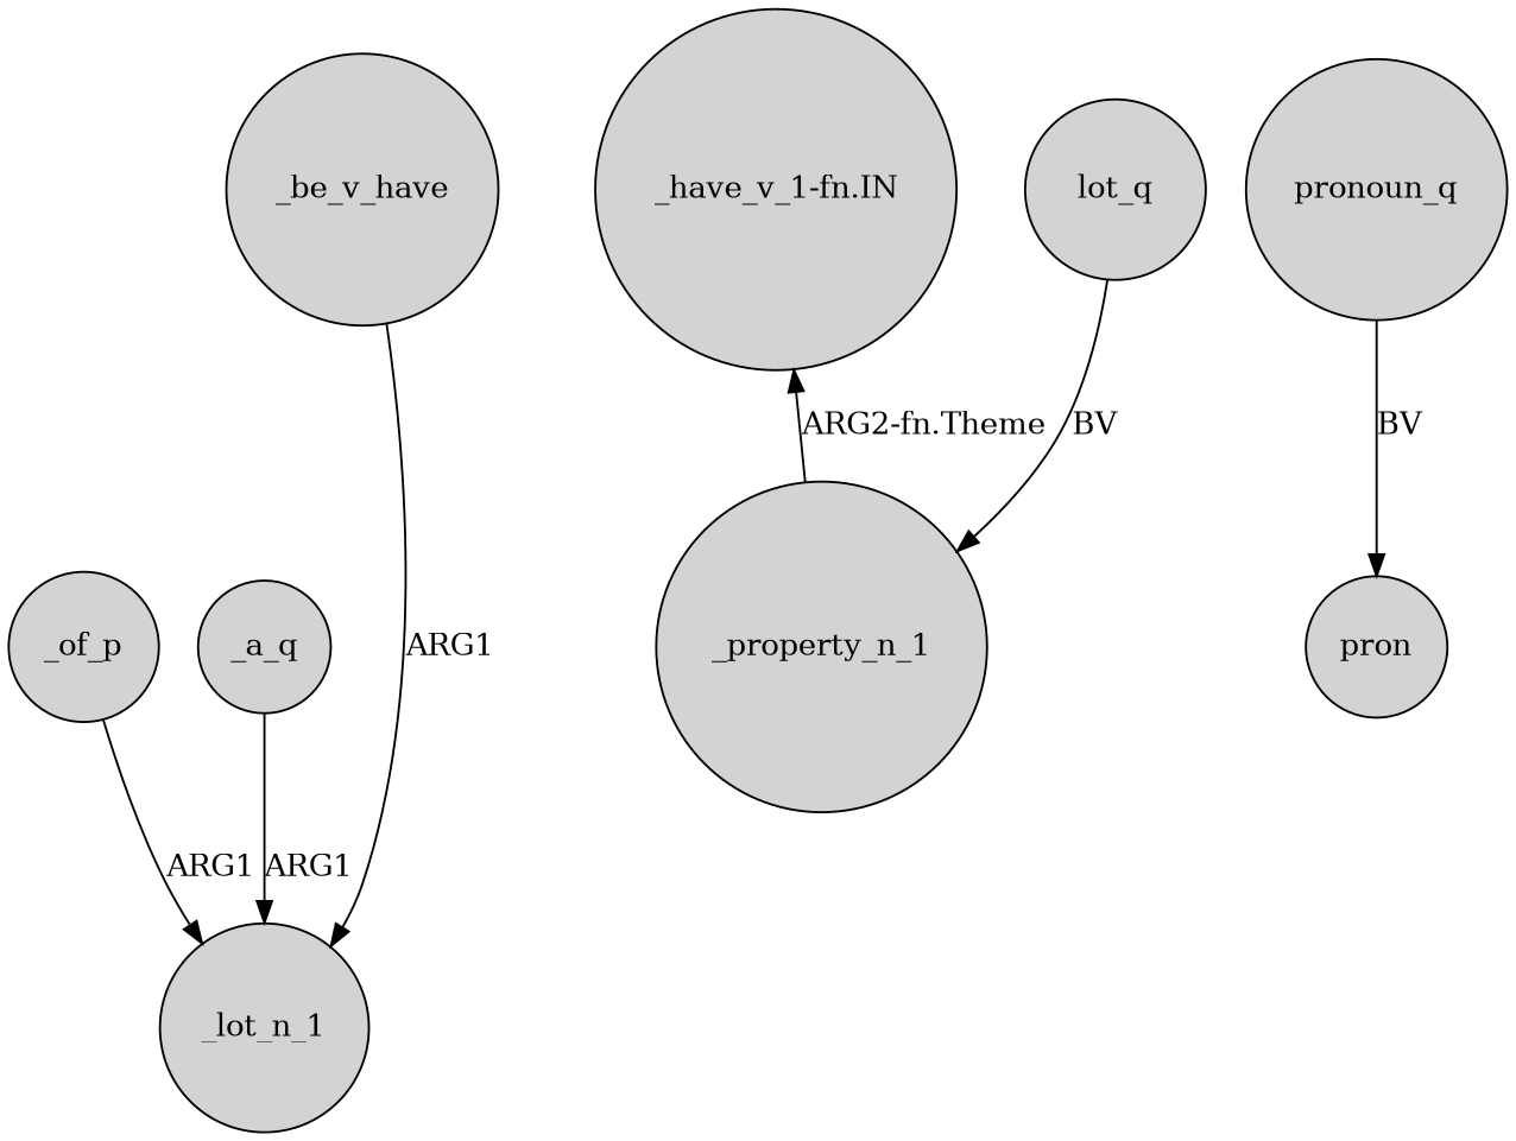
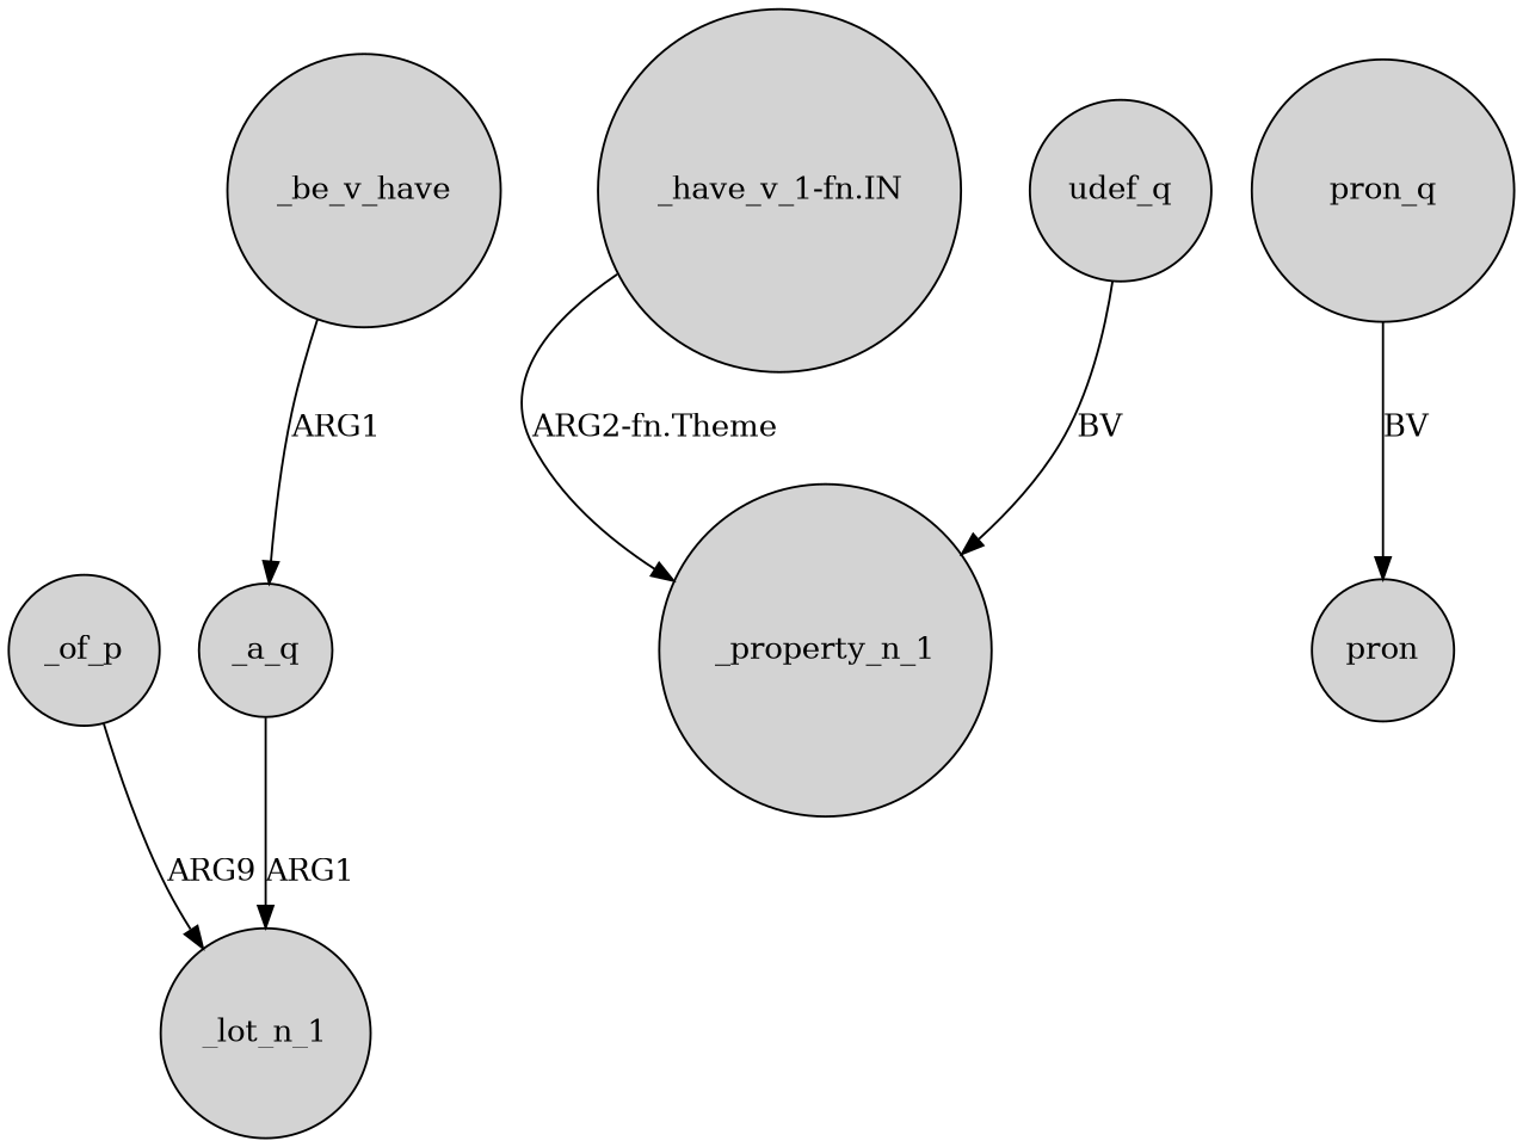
  digraph {
    node [shape=circle style=filled]
    _a_q
    _lot_n_1
    _of_p
    "_have_v_1-fn.IN"
    _property_n_1
-   udef_q [label=lot_q]
+   udef_q
    n7 [label=_be_v_have]
-   pronoun_q
+   pronoun_q [label=pron_q]
    pron
    _a_q -> _lot_n_1 [label=ARG1]
-   _of_p -> _lot_n_1 [label=ARG1]
-   _property_n_1 -> "_have_v_1-fn.IN" [label="ARG2-fn.Theme"]
+   _of_p -> _lot_n_1 [label=ARG9]
+   "_have_v_1-fn.IN" -> _property_n_1 [label="ARG2-fn.Theme"]
    udef_q -> _property_n_1 [label=BV]
-   n7 -> _lot_n_1 [label=ARG1]
+   n7 -> _a_q [label=ARG1]
    pronoun_q -> pron [label=BV]
  }
